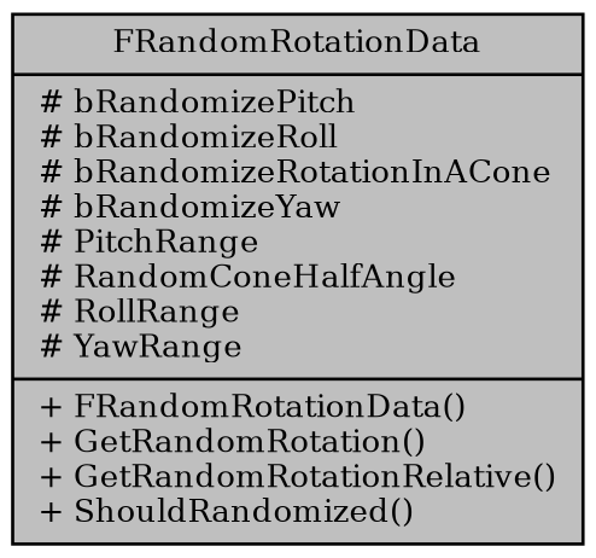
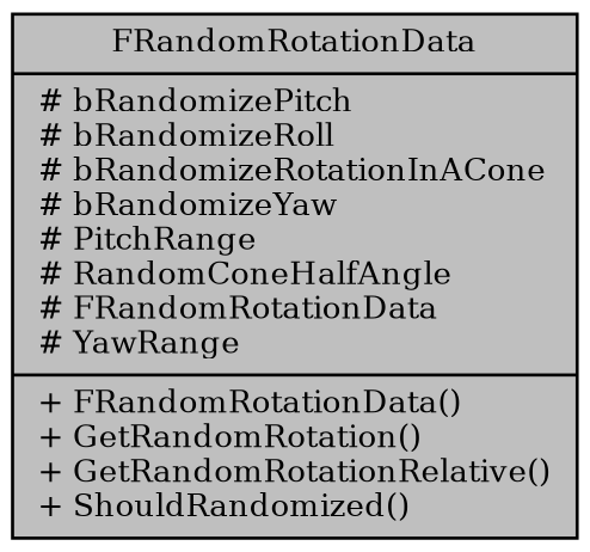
  digraph {
    fontname="DejaVu Serif"
-   n1 [color=black fillcolor=grey75 fontcolor=black fontname="DejaVu Serif" fontsize=10 height=0.2 label="{FRandomRotationData\n|# bRandomizePitch\l# bRandomizeRoll\l# bRandomizeRotationInACone\l# bRandomizeYaw\l# PitchRange\l# RandomConeHalfAngle\l# RollRange\l# YawRange\l|+ FRandomRotationData()\l+ GetRandomRotation()\l+ GetRandomRotationRelative()\l+ ShouldRandomized()\l}" shape=record style=filled width=0.4]
+   n1 [color=black fillcolor=grey75 fontcolor=black fontname="DejaVu Serif" fontsize=10 height=0.2 label="{FRandomRotationData\n|# bRandomizePitch\l# bRandomizeRoll\l# bRandomizeRotationInACone\l# bRandomizeYaw\l# PitchRange\l# RandomConeHalfAngle\l# FRandomRotationData\l# YawRange\l|+ FRandomRotationData()\l+ GetRandomRotation()\l+ GetRandomRotationRelative()\l+ ShouldRandomized()\l}" shape=record style=filled width=0.4]
  }
